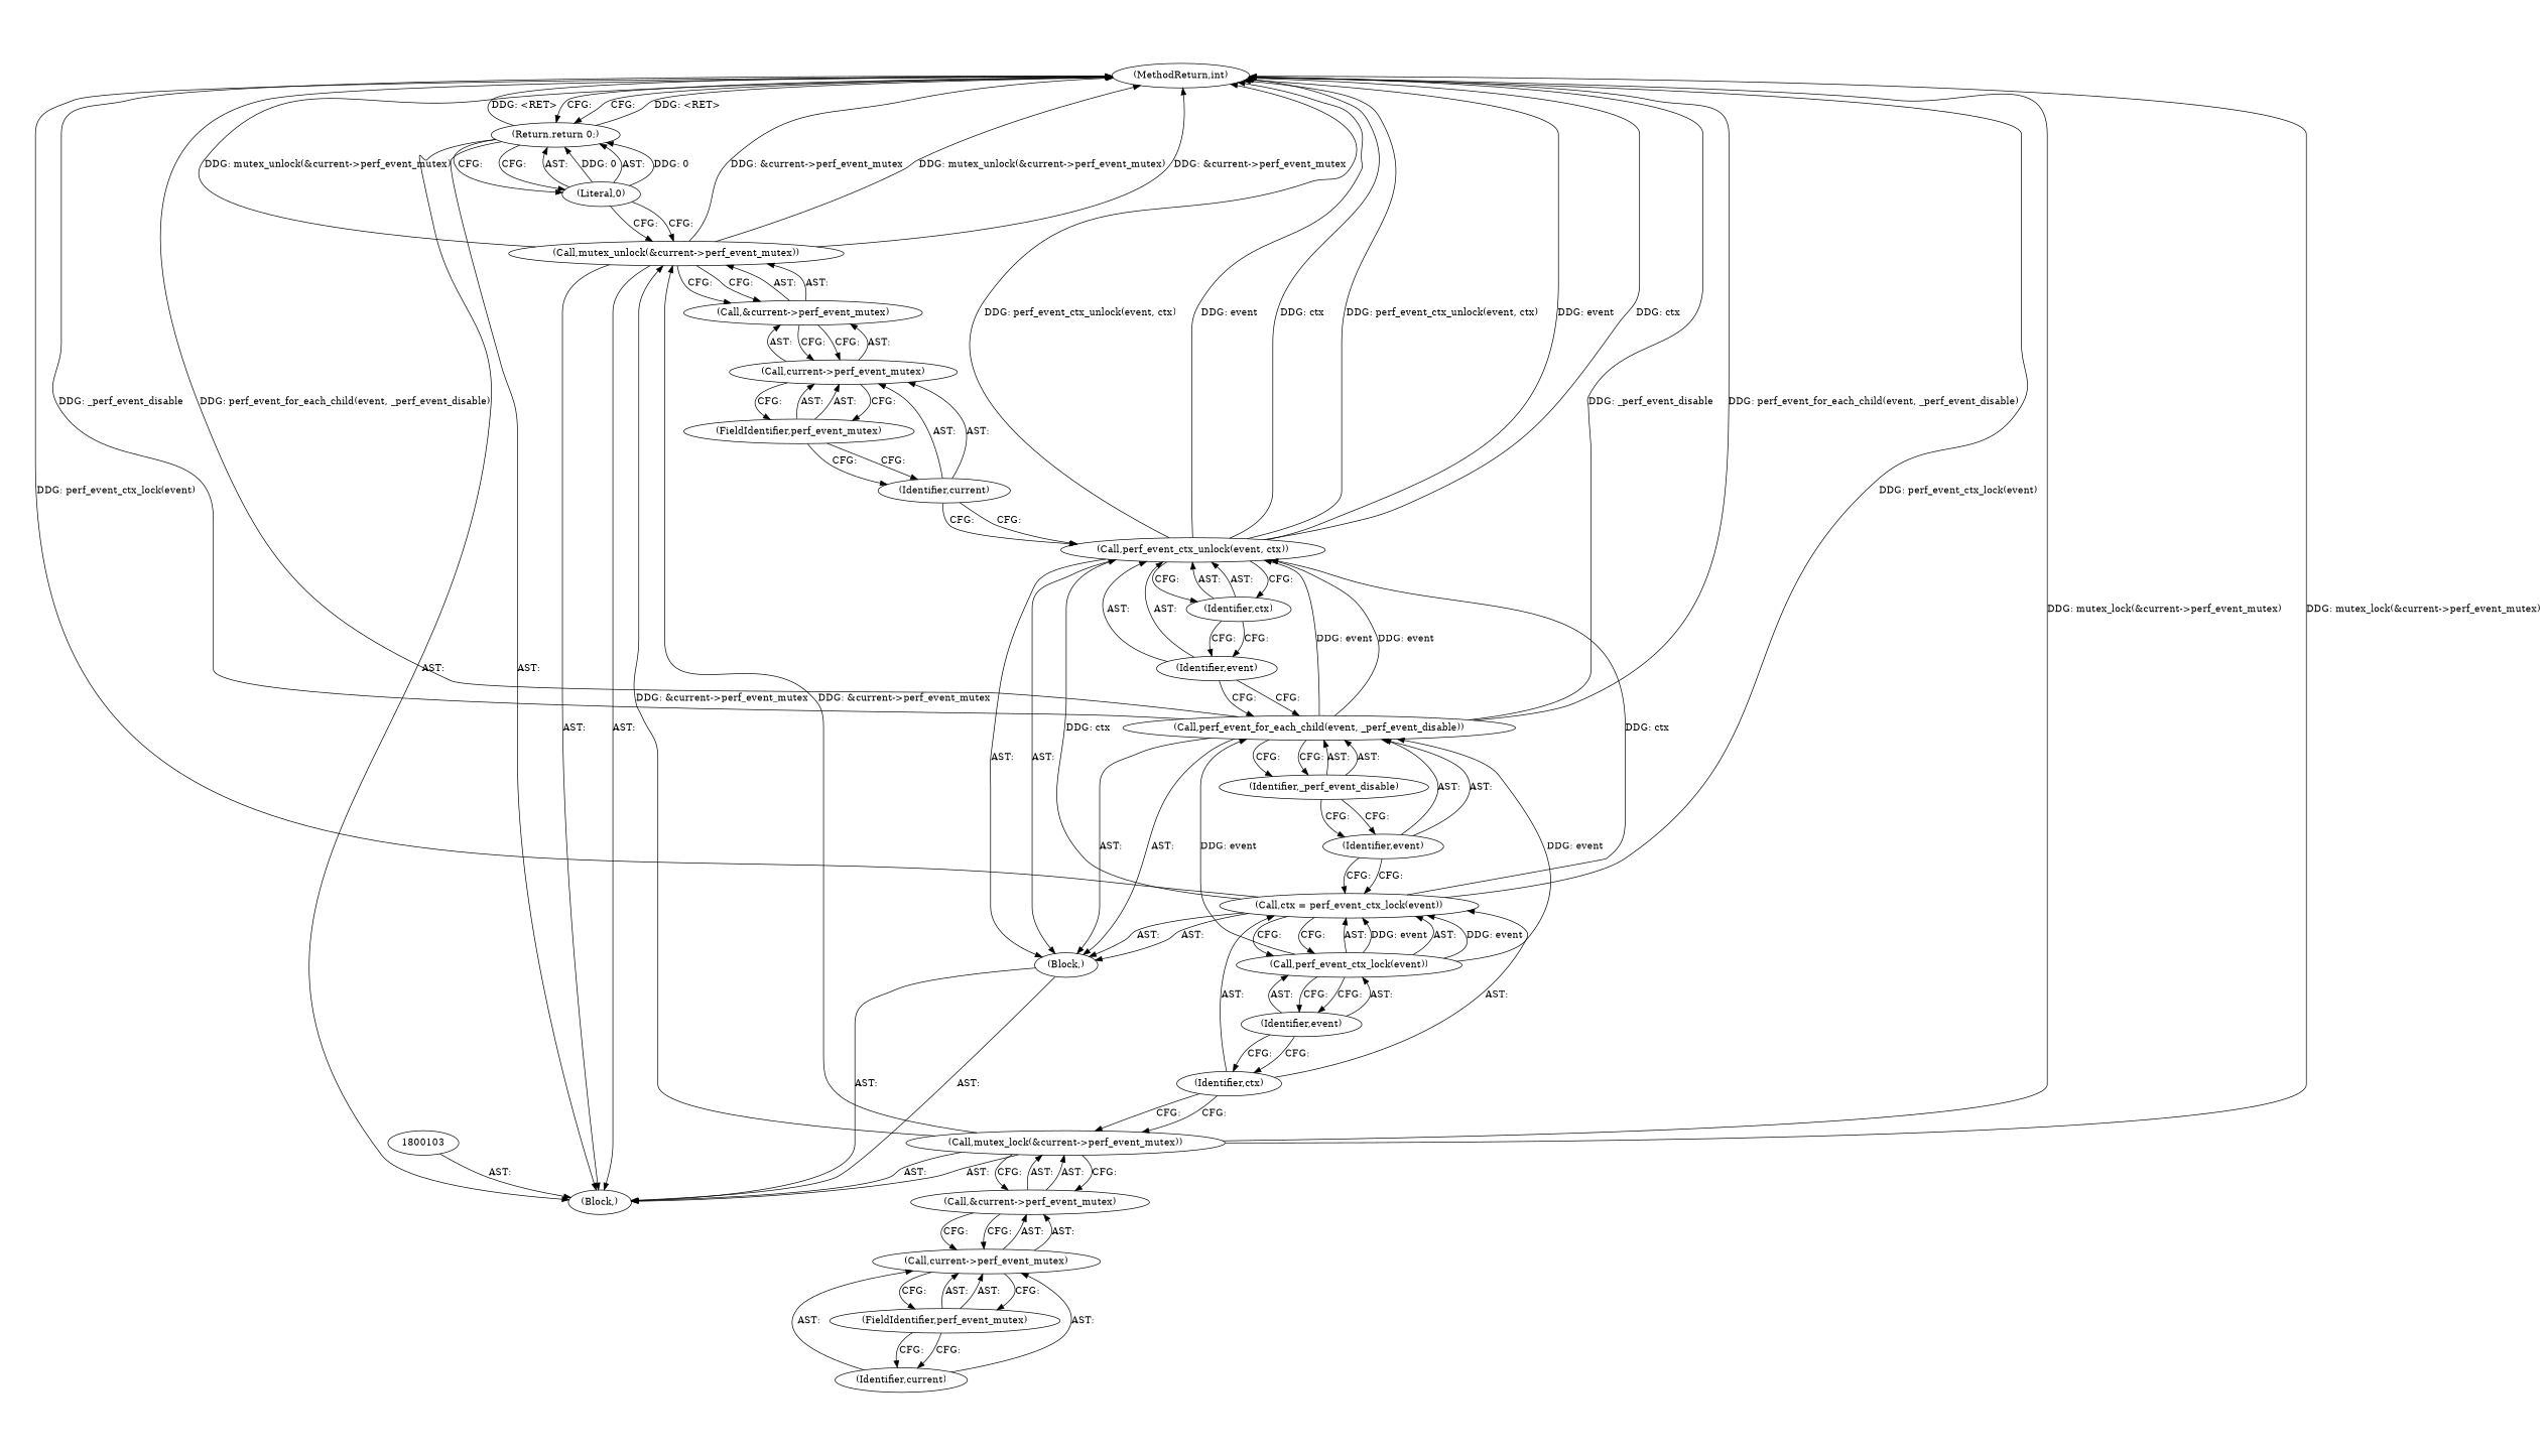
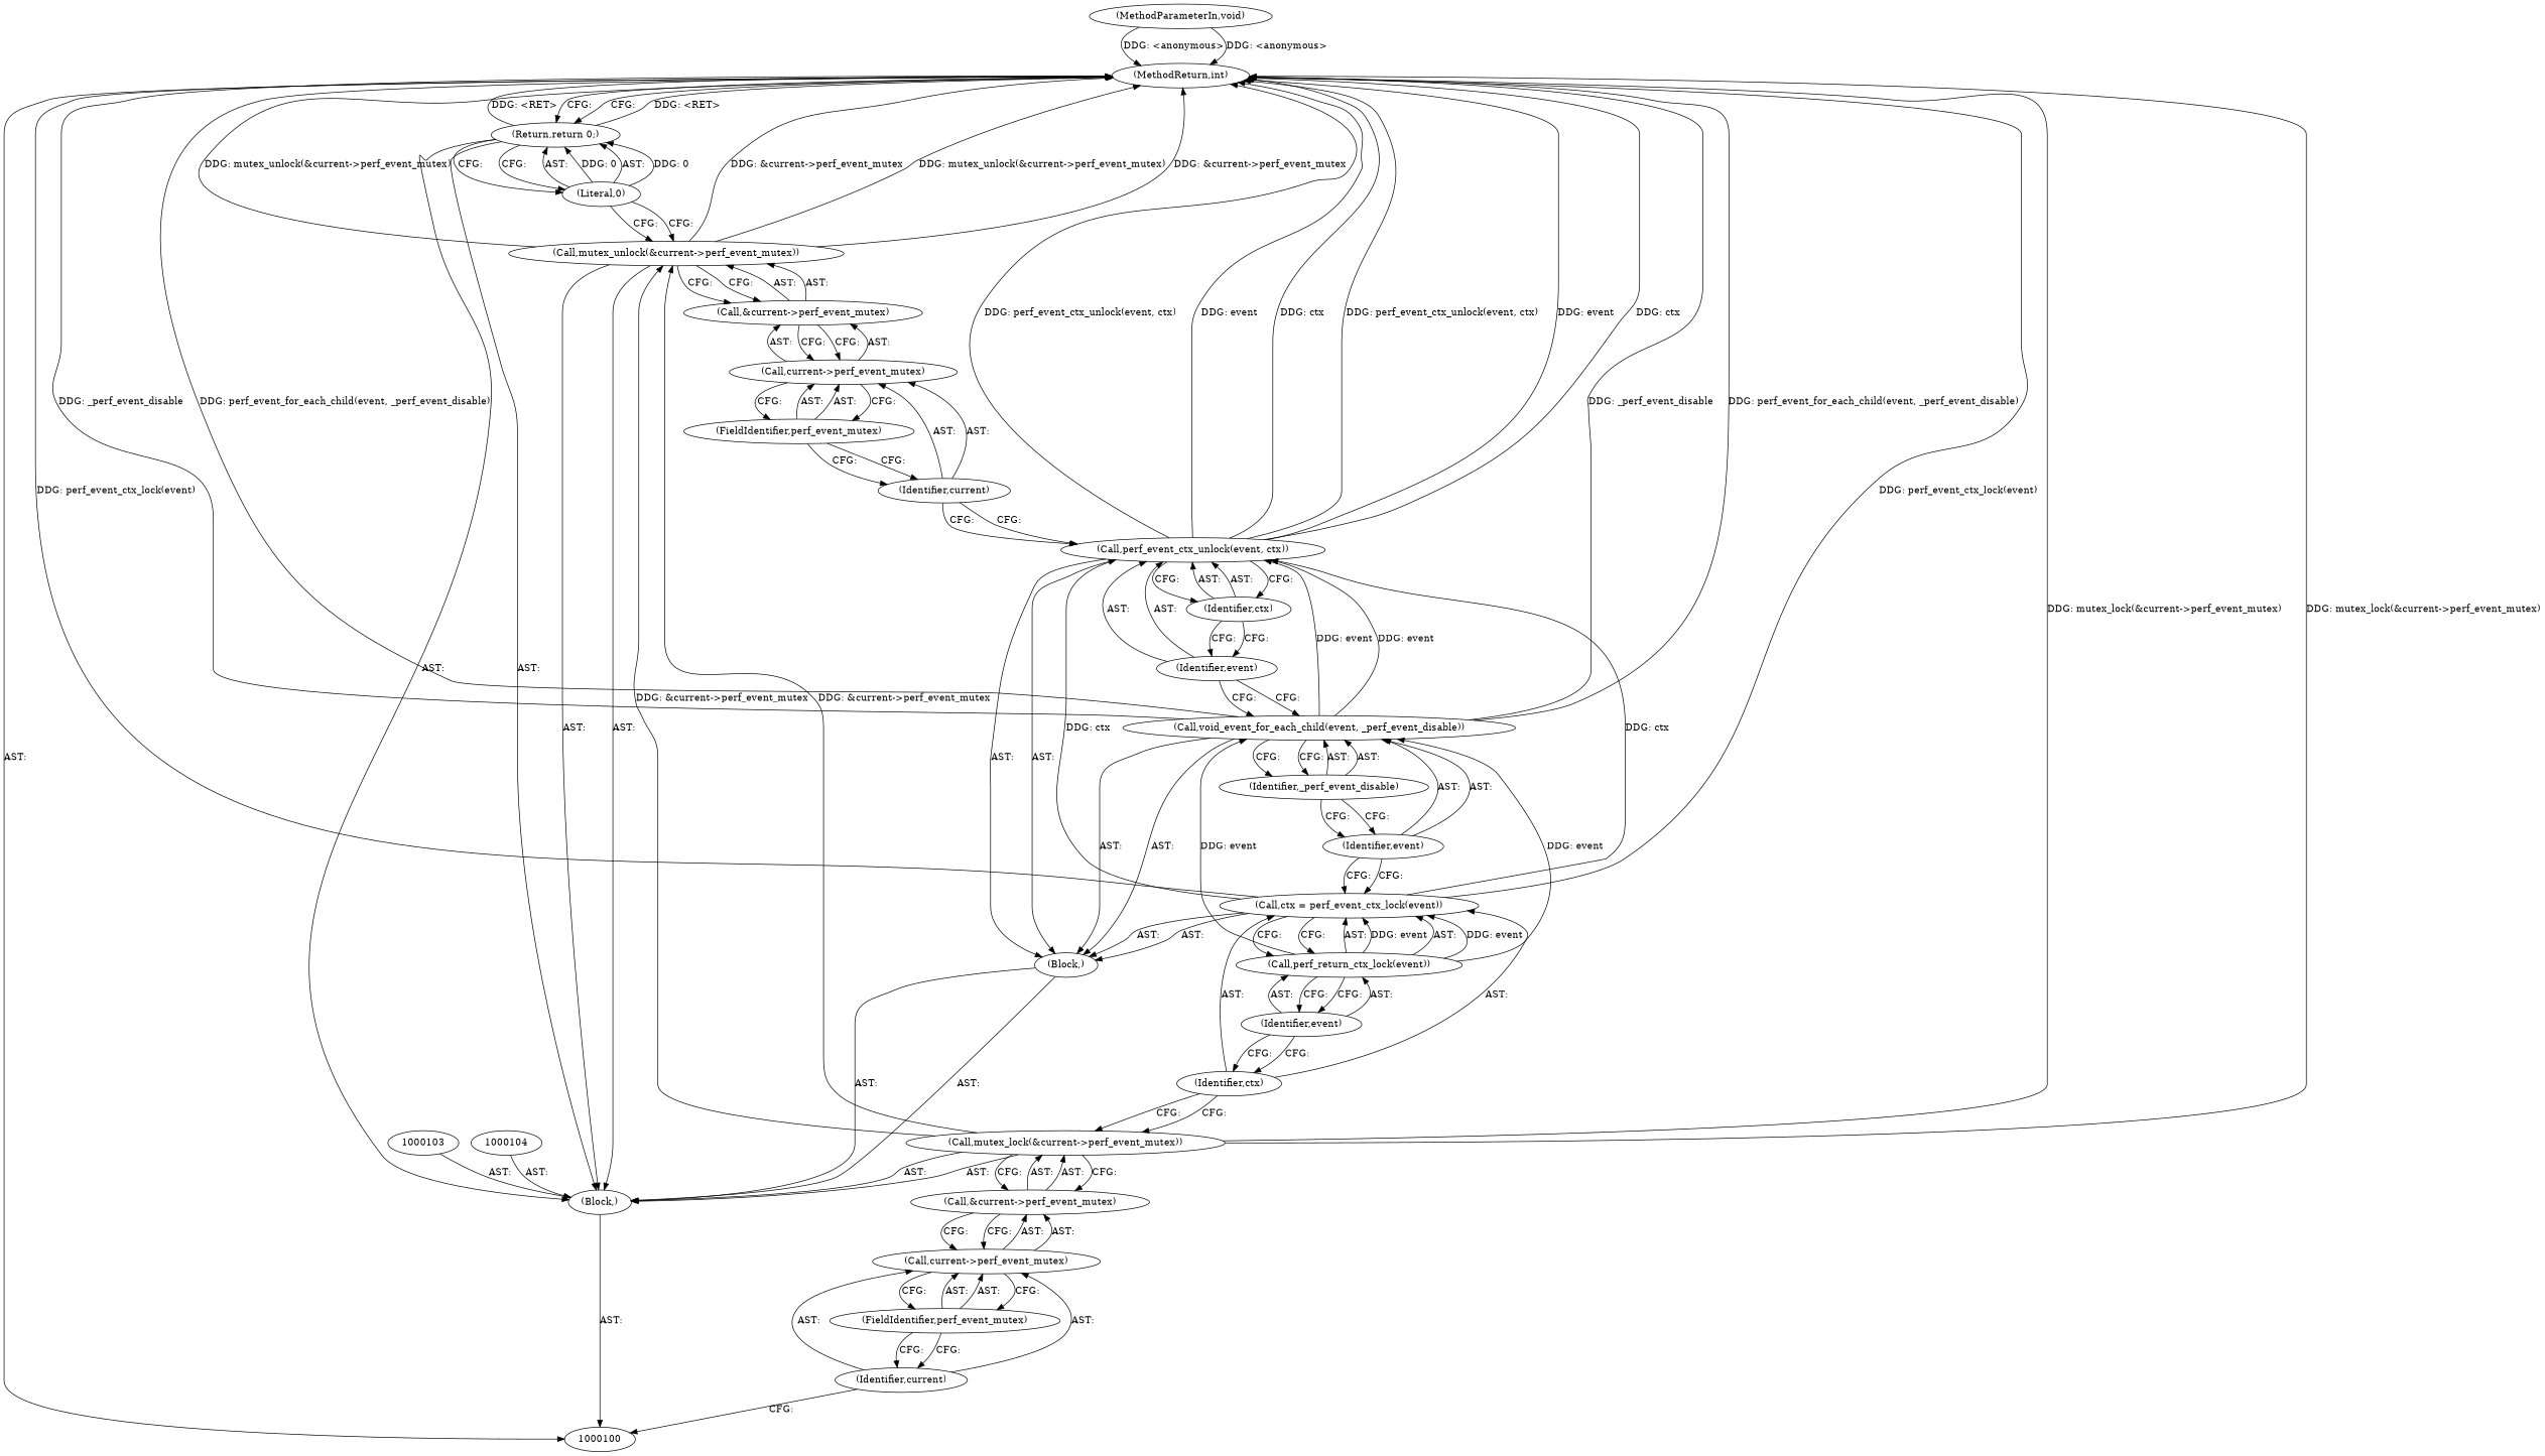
  digraph {
    n1 [label="(MethodReturn,int)"]
    n2 [label="(Return,return 0;)"]
+   1000100
    n4 [label="(Block,)"]
    n5 [label="(Literal,0)"]
+   n6 [label="(MethodParameterIn,void)"]
    n7 [label="(Call,perf_event_ctx_unlock(event, ctx))"]
    n8 [label="(Identifier,ctx)"]
    n9 [label="(Block,)"]
    n10 [label="(Identifier,event)"]
-   n11 [label="(Call,perf_event_for_each_child(event, _perf_event_disable))"]
+   n11 [label="(Call,void_event_for_each_child(event, _perf_event_disable))"]
    n12 [label="(Identifier,_perf_event_disable)"]
    n13 [label="(Call,&current->perf_event_mutex)"]
    n14 [label="(Call,current->perf_event_mutex)"]
    n15 [label="(Call,mutex_unlock(&current->perf_event_mutex))"]
    n16 [label="(FieldIdentifier,perf_event_mutex)"]
    n17 [label="(Identifier,current)"]
    n18 [label="(Call,&current->perf_event_mutex)"]
    n19 [label="(Call,current->perf_event_mutex)"]
    n20 [label="(Call,mutex_lock(&current->perf_event_mutex))"]
    n21 [label="(FieldIdentifier,perf_event_mutex)"]
    n22 [label="(Identifier,current)"]
    n23 [label="(Call,ctx = perf_event_ctx_lock(event))"]
-   n24 [label="(Call,perf_event_ctx_lock(event))"]
+   n24 [label="(Call,perf_return_ctx_lock(event))"]
    n25 [label="(Identifier,event)"]
    n26 [label="(Identifier,ctx)"]
    n27 [label="(Identifier,event)"]
-   1000103 [label=1800103]
+   1000103
+   1000104
    n1 -> n2 [label="CFG: "]
    n1 -> n2 [label="CFG: "]
+   n1 -> 1000100 [label="AST: "]
    n2 -> n1 [label="DDG: <RET>"]
    n2 -> n1 [label="DDG: <RET>"]
    n2 -> n4 [label="AST: "]
    n2 -> n4 [label="AST: "]
    n2 -> n5 [label="CFG: "]
    n2 -> n5 [label="CFG: "]
+   n4 -> 1000100 [label="AST: "]
    n5 -> n2 [label="AST: "]
    n5 -> n2 [label="DDG: 0"]
    n5 -> n2 [label="AST: "]
    n5 -> n2 [label="DDG: 0"]
    n5 -> n15 [label="CFG: "]
    n5 -> n15 [label="CFG: "]
+   n6 -> n1 [label="DDG: <anonymous>"]
+   n6 -> n1 [label="DDG: <anonymous>"]
    n7 -> n1 [label="DDG: perf_event_ctx_unlock(event, ctx)"]
    n7 -> n1 [label="DDG: event"]
    n7 -> n1 [label="DDG: ctx"]
    n7 -> n1 [label="DDG: perf_event_ctx_unlock(event, ctx)"]
    n7 -> n1 [label="DDG: event"]
    n7 -> n1 [label="DDG: ctx"]
    n7 -> n8 [label="CFG: "]
    n7 -> n8 [label="CFG: "]
    n7 -> n9 [label="AST: "]
    n7 -> n9 [label="AST: "]
    n8 -> n7 [label="AST: "]
    n8 -> n7 [label="AST: "]
    n8 -> n10 [label="CFG: "]
    n8 -> n10 [label="CFG: "]
    n9 -> n4 [label="AST: "]
    n9 -> n4 [label="AST: "]
    n10 -> n7 [label="AST: "]
    n10 -> n7 [label="AST: "]
    n10 -> n11 [label="CFG: "]
    n10 -> n11 [label="CFG: "]
    n11 -> n1 [label="DDG: _perf_event_disable"]
    n11 -> n1 [label="DDG: perf_event_for_each_child(event, _perf_event_disable)"]
    n11 -> n1 [label="DDG: _perf_event_disable"]
    n11 -> n1 [label="DDG: perf_event_for_each_child(event, _perf_event_disable)"]
    n11 -> n7 [label="DDG: event"]
    n11 -> n7 [label="DDG: event"]
    n11 -> n9 [label="AST: "]
    n11 -> n9 [label="AST: "]
    n11 -> n12 [label="CFG: "]
    n11 -> n12 [label="CFG: "]
    n12 -> n11 [label="AST: "]
    n12 -> n11 [label="AST: "]
    n12 -> n27 [label="CFG: "]
    n12 -> n27 [label="CFG: "]
    n13 -> n14 [label="CFG: "]
    n13 -> n14 [label="CFG: "]
    n13 -> n15 [label="AST: "]
    n13 -> n15 [label="AST: "]
    n14 -> n13 [label="AST: "]
    n14 -> n13 [label="AST: "]
    n14 -> n16 [label="CFG: "]
    n14 -> n16 [label="CFG: "]
    n15 -> n1 [label="DDG: &current->perf_event_mutex"]
    n15 -> n1 [label="DDG: mutex_unlock(&current->perf_event_mutex)"]
    n15 -> n1 [label="DDG: &current->perf_event_mutex"]
    n15 -> n1 [label="DDG: mutex_unlock(&current->perf_event_mutex)"]
    n15 -> n4 [label="AST: "]
    n15 -> n4 [label="AST: "]
    n15 -> n13 [label="CFG: "]
    n15 -> n13 [label="CFG: "]
    n16 -> n14 [label="AST: "]
    n16 -> n14 [label="AST: "]
    n16 -> n17 [label="CFG: "]
    n16 -> n17 [label="CFG: "]
    n17 -> n7 [label="CFG: "]
    n17 -> n7 [label="CFG: "]
    n17 -> n14 [label="AST: "]
    n17 -> n14 [label="AST: "]
    n18 -> n19 [label="CFG: "]
    n18 -> n19 [label="CFG: "]
    n18 -> n20 [label="AST: "]
    n18 -> n20 [label="AST: "]
    n19 -> n18 [label="AST: "]
    n19 -> n18 [label="AST: "]
    n19 -> n21 [label="CFG: "]
    n19 -> n21 [label="CFG: "]
    n20 -> n1 [label="DDG: mutex_lock(&current->perf_event_mutex)"]
    n20 -> n1 [label="DDG: mutex_lock(&current->perf_event_mutex)"]
    n20 -> n4 [label="AST: "]
    n20 -> n4 [label="AST: "]
    n20 -> n15 [label="DDG: &current->perf_event_mutex"]
    n20 -> n15 [label="DDG: &current->perf_event_mutex"]
    n20 -> n18 [label="CFG: "]
    n20 -> n18 [label="CFG: "]
    n21 -> n19 [label="AST: "]
    n21 -> n19 [label="AST: "]
    n21 -> n22 [label="CFG: "]
    n21 -> n22 [label="CFG: "]
+   n22 -> 1000100 [label="CFG: "]
    n22 -> n19 [label="AST: "]
    n22 -> n19 [label="AST: "]
    n23 -> n1 [label="DDG: perf_event_ctx_lock(event)"]
    n23 -> n1 [label="DDG: perf_event_ctx_lock(event)"]
    n23 -> n7 [label="DDG: ctx"]
    n23 -> n7 [label="DDG: ctx"]
    n23 -> n9 [label="AST: "]
    n23 -> n9 [label="AST: "]
    n23 -> n24 [label="CFG: "]
    n23 -> n24 [label="CFG: "]
    n24 -> n11 [label="DDG: event"]
    n24 -> n11 [label="DDG: event"]
    n24 -> n23 [label="AST: "]
    n24 -> n23 [label="DDG: event"]
    n24 -> n23 [label="AST: "]
    n24 -> n23 [label="DDG: event"]
    n24 -> n25 [label="CFG: "]
    n24 -> n25 [label="CFG: "]
    n25 -> n24 [label="AST: "]
    n25 -> n24 [label="AST: "]
    n25 -> n26 [label="CFG: "]
    n25 -> n26 [label="CFG: "]
    n26 -> n20 [label="CFG: "]
    n26 -> n20 [label="CFG: "]
    n26 -> n23 [label="AST: "]
    n26 -> n23 [label="AST: "]
    n27 -> n11 [label="AST: "]
    n27 -> n11 [label="AST: "]
    n27 -> n23 [label="CFG: "]
    n27 -> n23 [label="CFG: "]
    1000103 -> n4 [label="AST: "]
+   1000104 -> n4 [label="AST: "]
  }
